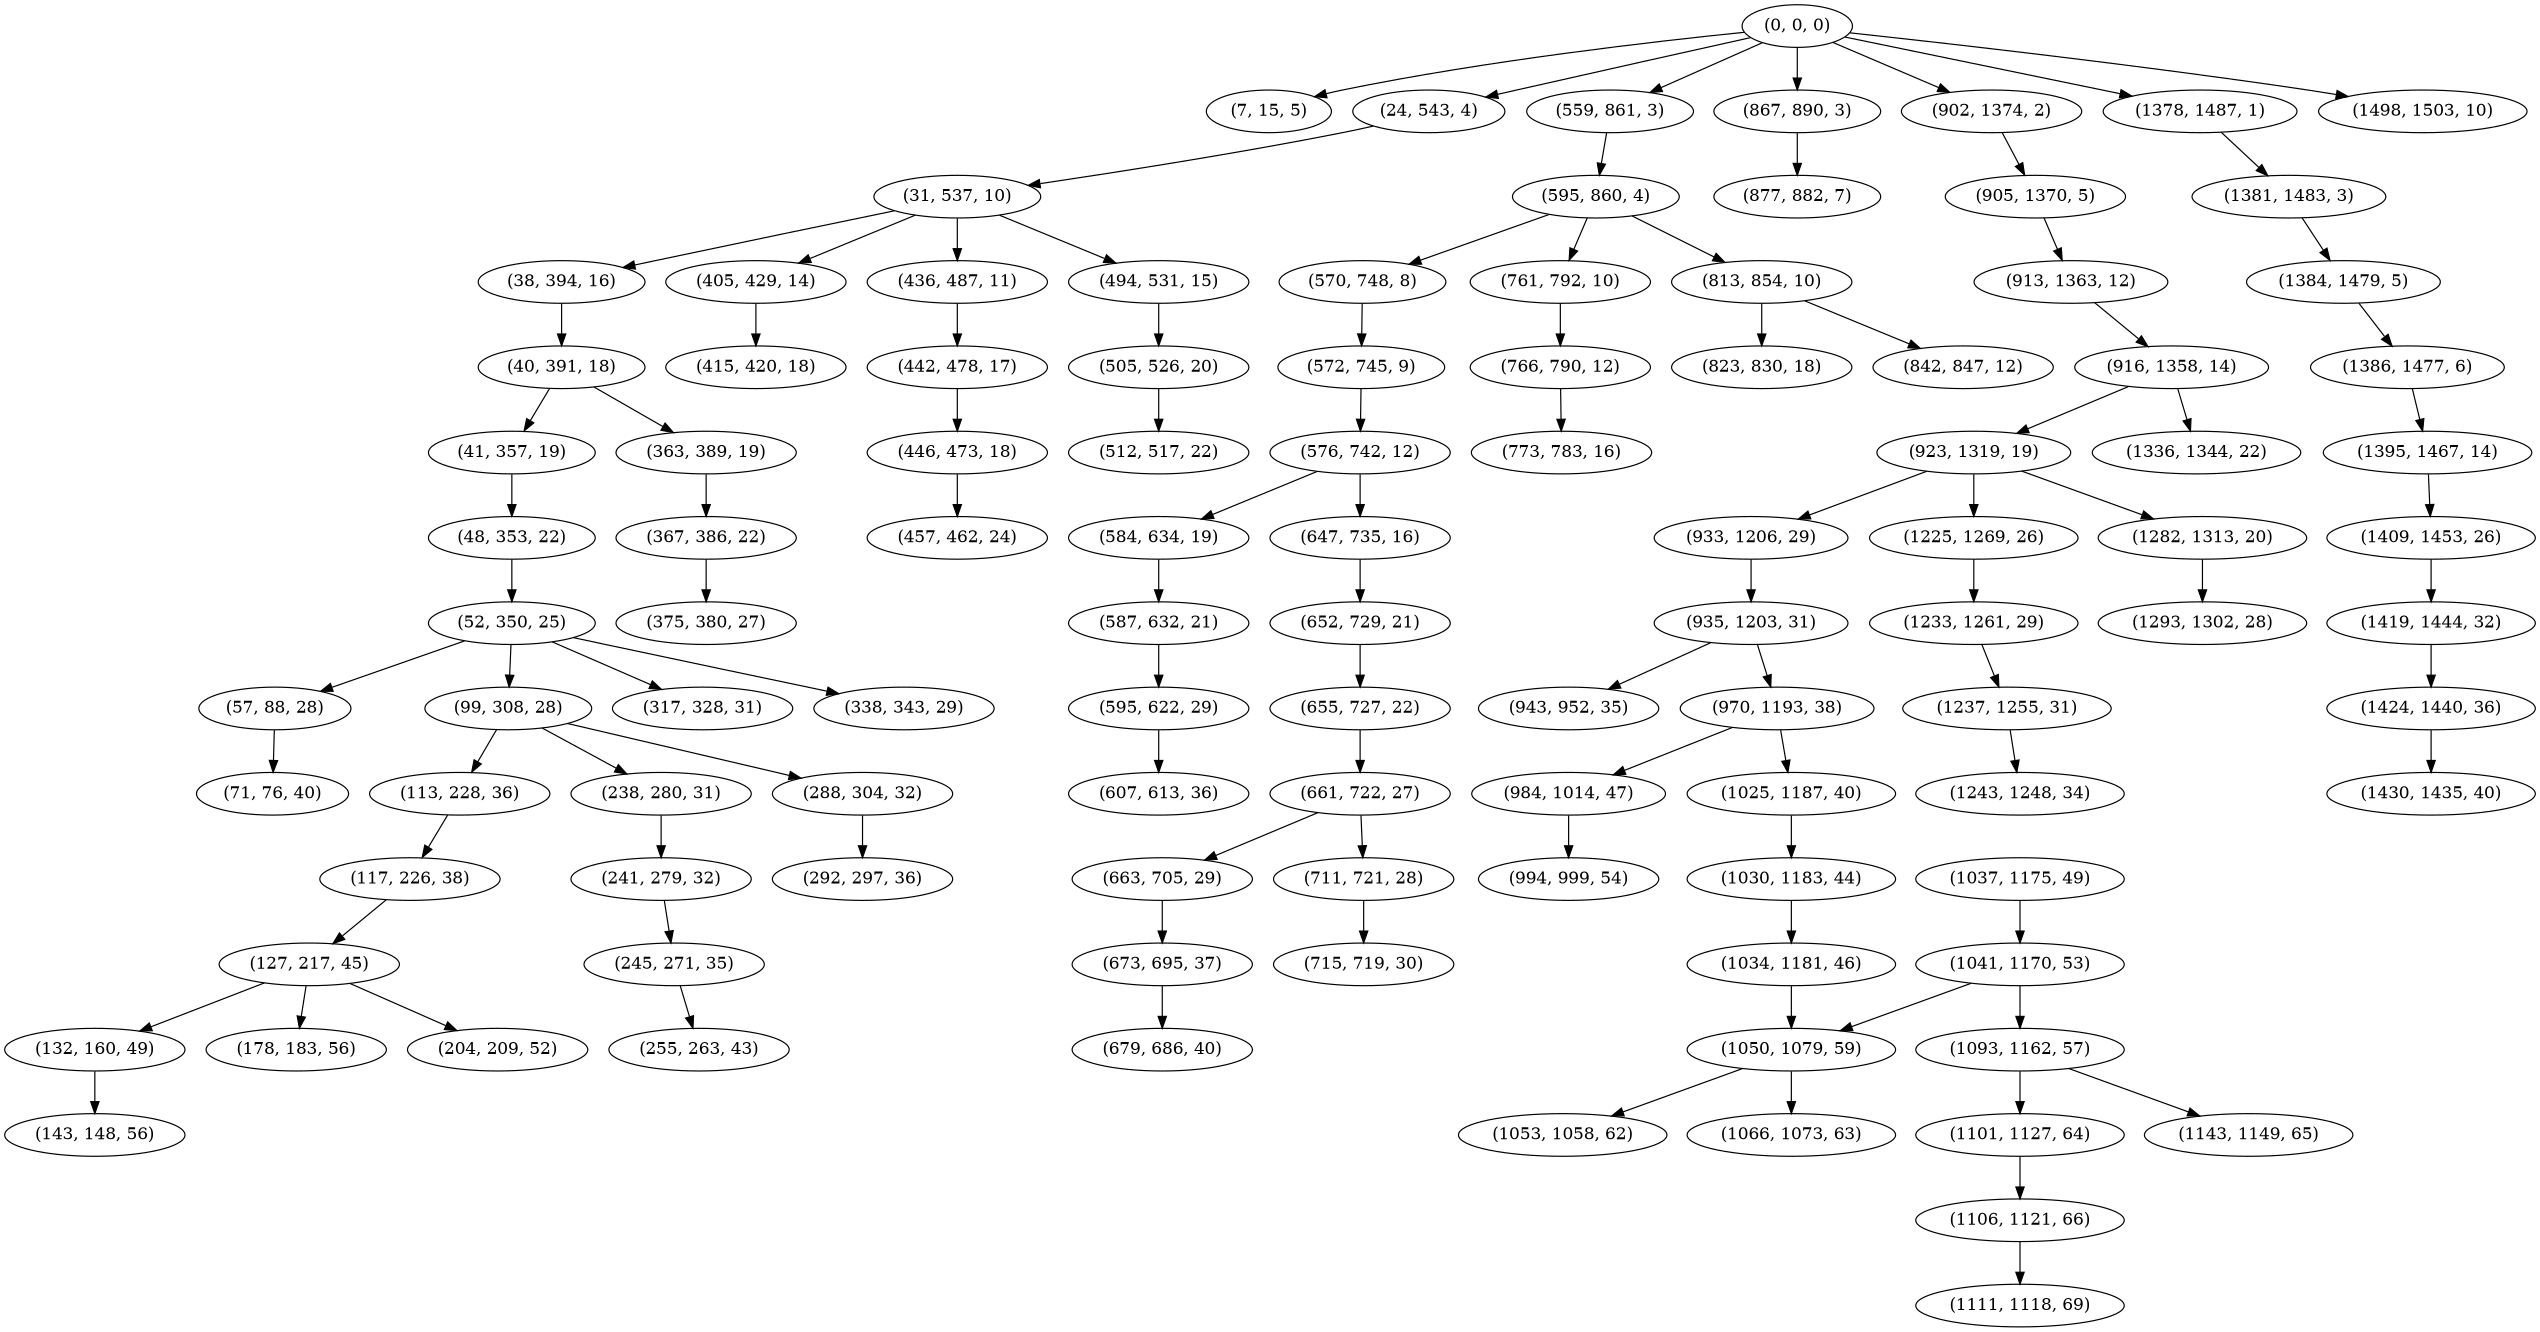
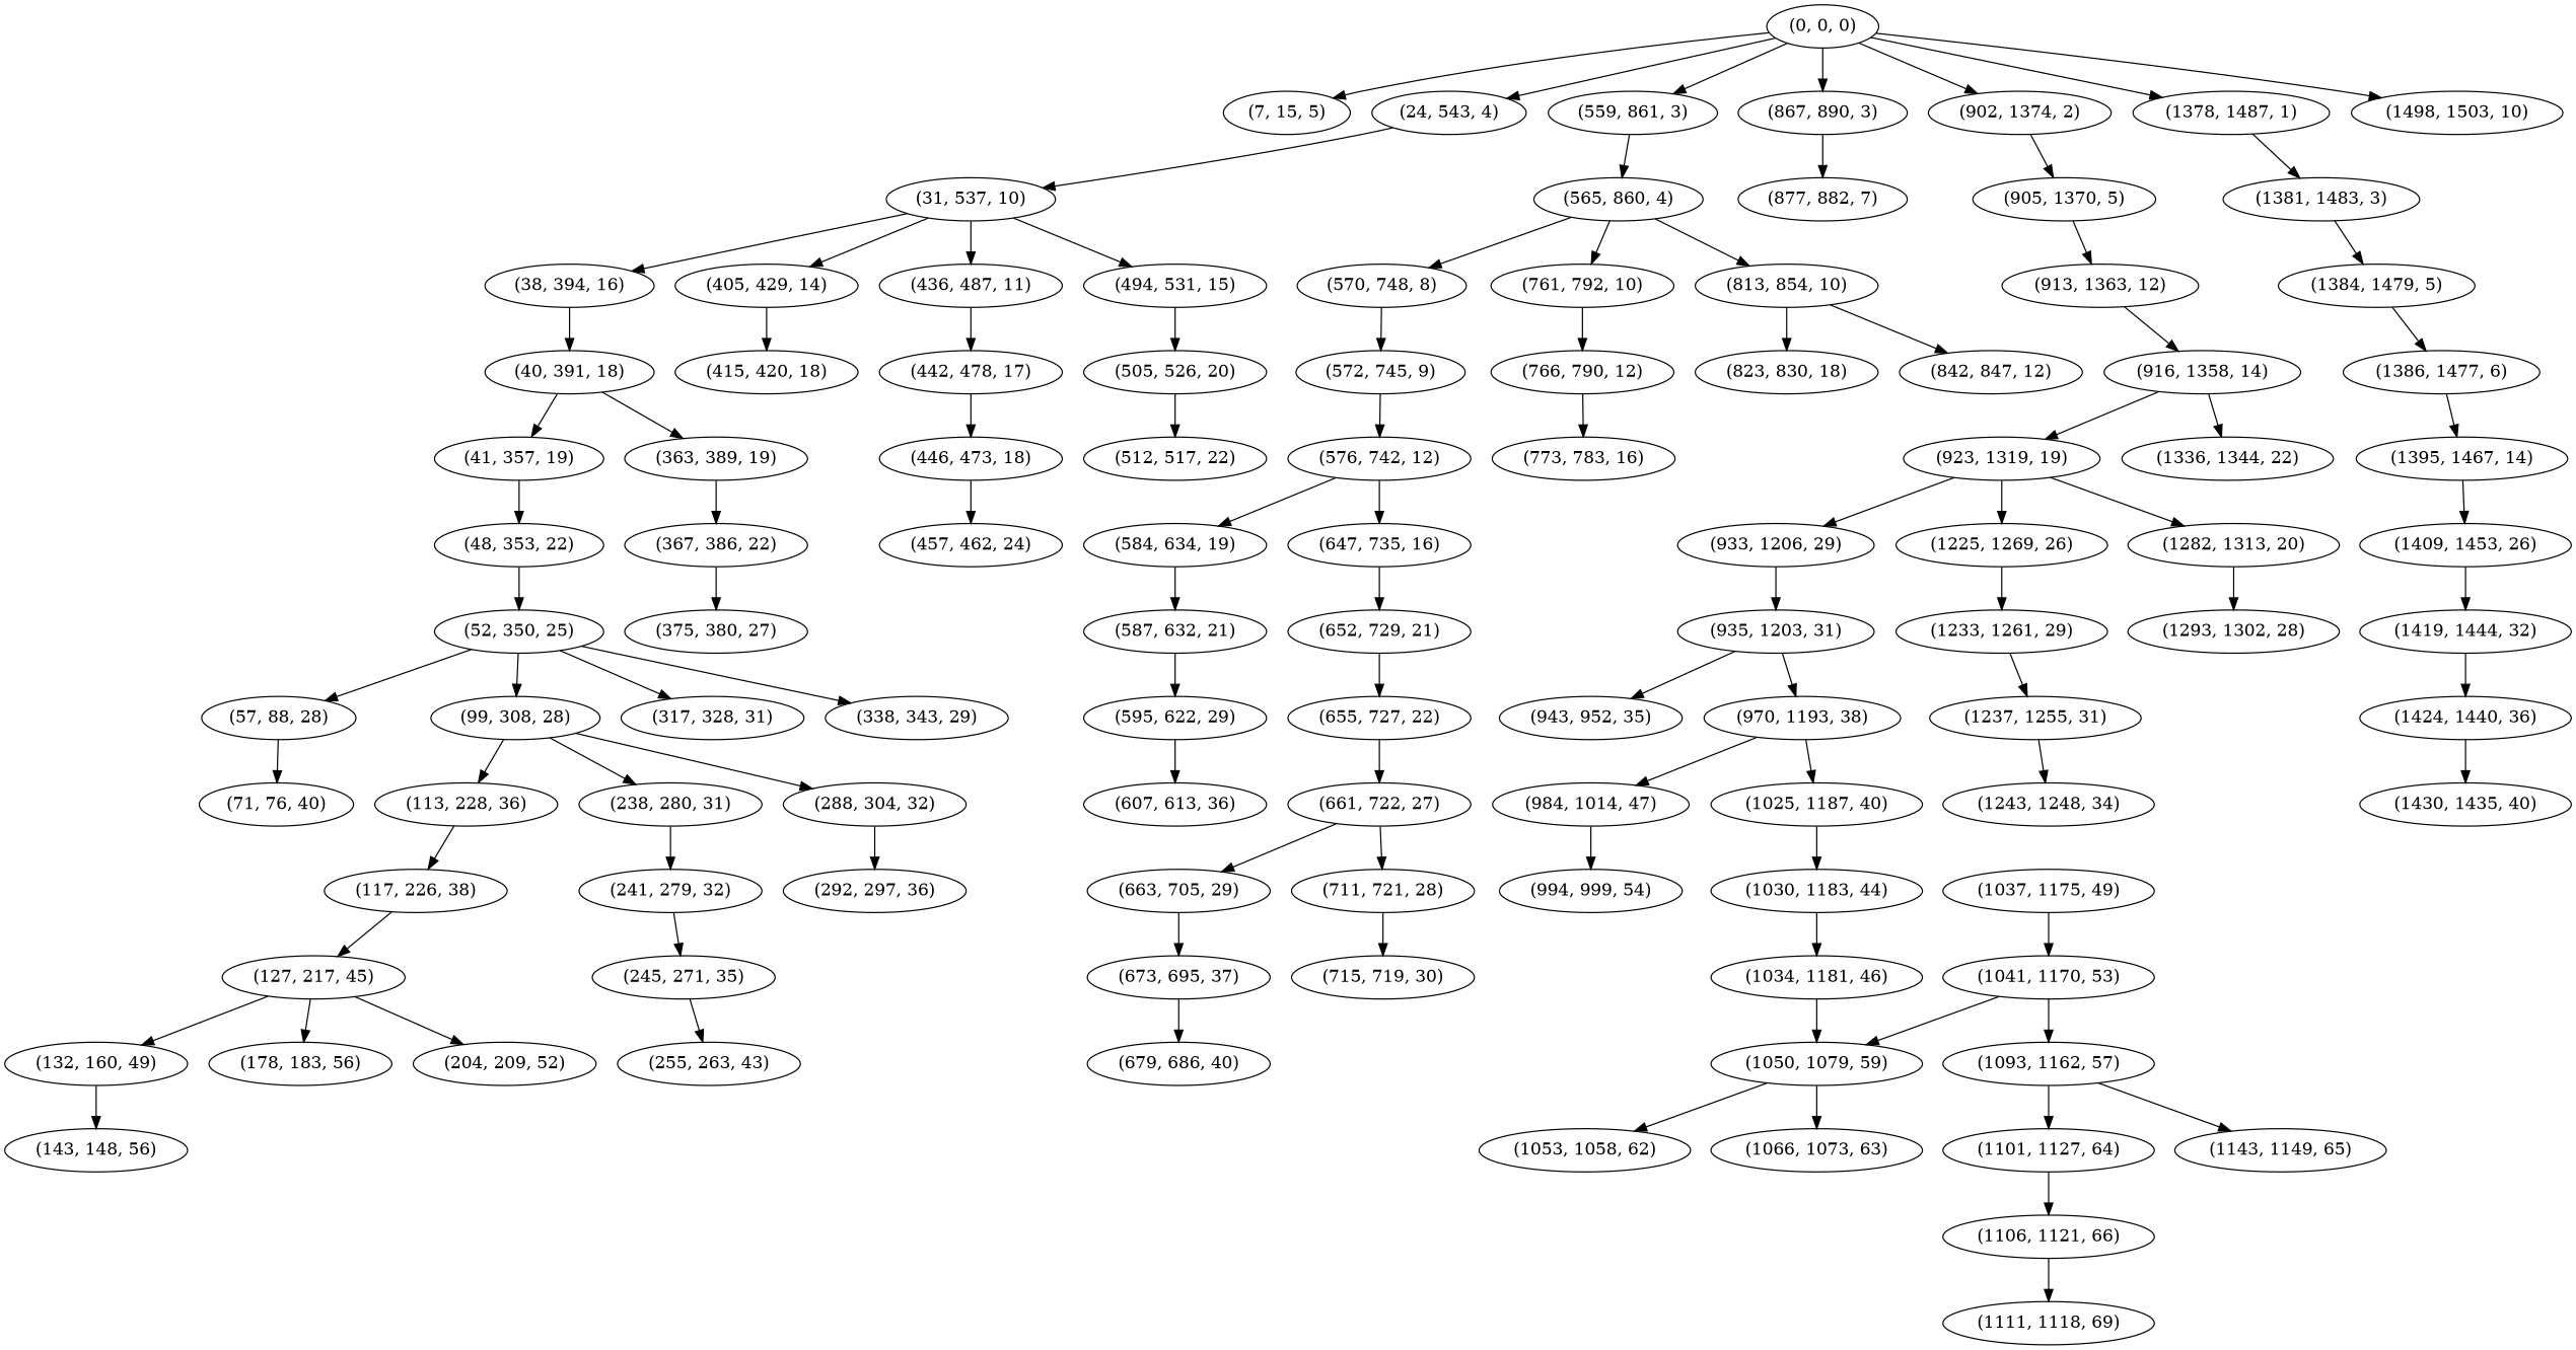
  digraph {
    "(0, 0, 0)"
    "(7, 15, 5)"
    "(24, 543, 4)"
    "(559, 861, 3)"
    "(867, 890, 3)"
    "(902, 1374, 2)"
    "(1378, 1487, 1)"
    "(1498, 1503, 10)"
    "(31, 537, 10)"
-   "(565, 860, 4)" [label="(595, 860, 4)"]
+   "(565, 860, 4)"
    "(877, 882, 7)"
    "(905, 1370, 5)"
    "(1381, 1483, 3)"
    "(38, 394, 16)"
    "(405, 429, 14)"
    "(436, 487, 11)"
    "(494, 531, 15)"
    "(40, 391, 18)"
    "(415, 420, 18)"
    "(442, 478, 17)"
    "(505, 526, 20)"
    "(41, 357, 19)"
    "(363, 389, 19)"
    "(48, 353, 22)"
    "(367, 386, 22)"
    "(52, 350, 25)"
    "(57, 88, 28)"
    "(99, 308, 28)"
    "(317, 328, 31)"
    "(338, 343, 29)"
    "(71, 76, 40)"
    "(113, 228, 36)"
    "(238, 280, 31)"
    "(288, 304, 32)"
    "(117, 226, 38)"
    "(241, 279, 32)"
    "(292, 297, 36)"
    "(127, 217, 45)"
    "(132, 160, 49)"
    "(178, 183, 56)"
    "(204, 209, 52)"
    "(143, 148, 56)"
    "(245, 271, 35)"
    "(255, 263, 43)"
    "(375, 380, 27)"
    "(446, 473, 18)"
    "(457, 462, 24)"
    "(512, 517, 22)"
    "(570, 748, 8)"
    "(761, 792, 10)"
    "(813, 854, 10)"
    "(572, 745, 9)"
    "(766, 790, 12)"
    "(823, 830, 18)"
    "(842, 847, 12)"
    "(576, 742, 12)"
    "(584, 634, 19)"
    "(647, 735, 16)"
    "(587, 632, 21)"
    "(652, 729, 21)"
    "(595, 622, 29)"
    "(607, 613, 36)"
    "(655, 727, 22)"
    "(661, 722, 27)"
    "(663, 705, 29)"
    "(711, 721, 28)"
    "(673, 695, 37)"
    "(715, 719, 30)"
    "(679, 686, 40)"
    "(773, 783, 16)"
    "(913, 1363, 12)"
    "(916, 1358, 14)"
    "(923, 1319, 19)"
    "(1336, 1344, 22)"
    "(933, 1206, 29)"
    "(1225, 1269, 26)"
    "(1282, 1313, 20)"
    "(935, 1203, 31)"
    "(1233, 1261, 29)"
    "(1293, 1302, 28)"
    "(943, 952, 35)"
    "(970, 1193, 38)"
    "(984, 1014, 47)"
    "(1025, 1187, 40)"
    "(994, 999, 54)"
    "(1030, 1183, 44)"
    "(1034, 1181, 46)"
    "(1050, 1079, 59)"
    "(1037, 1175, 49)"
    "(1041, 1170, 53)"
    "(1093, 1162, 57)"
    "(1053, 1058, 62)"
    "(1066, 1073, 63)"
    "(1101, 1127, 64)"
    "(1143, 1149, 65)"
    "(1106, 1121, 66)"
    "(1111, 1118, 69)"
    "(1237, 1255, 31)"
    "(1243, 1248, 34)"
    "(1384, 1479, 5)"
    "(1386, 1477, 6)"
    "(1395, 1467, 14)"
    "(1409, 1453, 26)"
    "(1419, 1444, 32)"
    "(1424, 1440, 36)"
    "(1430, 1435, 40)"
    "(0, 0, 0)" -> "(7, 15, 5)"
    "(0, 0, 0)" -> "(24, 543, 4)"
    "(0, 0, 0)" -> "(559, 861, 3)"
    "(0, 0, 0)" -> "(867, 890, 3)"
    "(0, 0, 0)" -> "(902, 1374, 2)"
    "(0, 0, 0)" -> "(1378, 1487, 1)"
    "(0, 0, 0)" -> "(1498, 1503, 10)"
    "(24, 543, 4)" -> "(31, 537, 10)"
    "(559, 861, 3)" -> "(565, 860, 4)"
    "(867, 890, 3)" -> "(877, 882, 7)"
    "(902, 1374, 2)" -> "(905, 1370, 5)"
    "(1378, 1487, 1)" -> "(1381, 1483, 3)"
    "(31, 537, 10)" -> "(38, 394, 16)"
    "(31, 537, 10)" -> "(405, 429, 14)"
    "(31, 537, 10)" -> "(436, 487, 11)"
    "(31, 537, 10)" -> "(494, 531, 15)"
    "(565, 860, 4)" -> "(570, 748, 8)"
    "(565, 860, 4)" -> "(761, 792, 10)"
    "(565, 860, 4)" -> "(813, 854, 10)"
    "(905, 1370, 5)" -> "(913, 1363, 12)"
    "(1381, 1483, 3)" -> "(1384, 1479, 5)"
    "(38, 394, 16)" -> "(40, 391, 18)"
    "(405, 429, 14)" -> "(415, 420, 18)"
    "(436, 487, 11)" -> "(442, 478, 17)"
    "(494, 531, 15)" -> "(505, 526, 20)"
    "(40, 391, 18)" -> "(41, 357, 19)"
    "(40, 391, 18)" -> "(363, 389, 19)"
    "(442, 478, 17)" -> "(446, 473, 18)"
    "(505, 526, 20)" -> "(512, 517, 22)"
    "(41, 357, 19)" -> "(48, 353, 22)"
    "(363, 389, 19)" -> "(367, 386, 22)"
    "(48, 353, 22)" -> "(52, 350, 25)"
    "(367, 386, 22)" -> "(375, 380, 27)"
    "(52, 350, 25)" -> "(57, 88, 28)"
    "(52, 350, 25)" -> "(99, 308, 28)"
    "(52, 350, 25)" -> "(317, 328, 31)"
    "(52, 350, 25)" -> "(338, 343, 29)"
    "(57, 88, 28)" -> "(71, 76, 40)"
    "(99, 308, 28)" -> "(113, 228, 36)"
    "(99, 308, 28)" -> "(238, 280, 31)"
    "(99, 308, 28)" -> "(288, 304, 32)"
    "(113, 228, 36)" -> "(117, 226, 38)"
    "(238, 280, 31)" -> "(241, 279, 32)"
    "(288, 304, 32)" -> "(292, 297, 36)"
    "(117, 226, 38)" -> "(127, 217, 45)"
    "(241, 279, 32)" -> "(245, 271, 35)"
    "(127, 217, 45)" -> "(132, 160, 49)"
    "(127, 217, 45)" -> "(178, 183, 56)"
    "(127, 217, 45)" -> "(204, 209, 52)"
    "(132, 160, 49)" -> "(143, 148, 56)"
    "(245, 271, 35)" -> "(255, 263, 43)"
    "(446, 473, 18)" -> "(457, 462, 24)"
    "(570, 748, 8)" -> "(572, 745, 9)"
    "(761, 792, 10)" -> "(766, 790, 12)"
    "(813, 854, 10)" -> "(823, 830, 18)"
    "(813, 854, 10)" -> "(842, 847, 12)"
    "(572, 745, 9)" -> "(576, 742, 12)"
    "(766, 790, 12)" -> "(773, 783, 16)"
    "(576, 742, 12)" -> "(584, 634, 19)"
    "(576, 742, 12)" -> "(647, 735, 16)"
    "(584, 634, 19)" -> "(587, 632, 21)"
    "(647, 735, 16)" -> "(652, 729, 21)"
    "(587, 632, 21)" -> "(595, 622, 29)"
    "(652, 729, 21)" -> "(655, 727, 22)"
    "(595, 622, 29)" -> "(607, 613, 36)"
    "(655, 727, 22)" -> "(661, 722, 27)"
    "(661, 722, 27)" -> "(663, 705, 29)"
    "(661, 722, 27)" -> "(711, 721, 28)"
    "(663, 705, 29)" -> "(673, 695, 37)"
    "(711, 721, 28)" -> "(715, 719, 30)"
    "(673, 695, 37)" -> "(679, 686, 40)"
    "(913, 1363, 12)" -> "(916, 1358, 14)"
    "(916, 1358, 14)" -> "(923, 1319, 19)"
    "(916, 1358, 14)" -> "(1336, 1344, 22)"
    "(923, 1319, 19)" -> "(933, 1206, 29)"
    "(923, 1319, 19)" -> "(1225, 1269, 26)"
    "(923, 1319, 19)" -> "(1282, 1313, 20)"
    "(933, 1206, 29)" -> "(935, 1203, 31)"
    "(1225, 1269, 26)" -> "(1233, 1261, 29)"
    "(1282, 1313, 20)" -> "(1293, 1302, 28)"
    "(935, 1203, 31)" -> "(943, 952, 35)"
    "(935, 1203, 31)" -> "(970, 1193, 38)"
    "(1233, 1261, 29)" -> "(1237, 1255, 31)"
    "(970, 1193, 38)" -> "(984, 1014, 47)"
    "(970, 1193, 38)" -> "(1025, 1187, 40)"
    "(984, 1014, 47)" -> "(994, 999, 54)"
    "(1025, 1187, 40)" -> "(1030, 1183, 44)"
    "(1030, 1183, 44)" -> "(1034, 1181, 46)"
    "(1034, 1181, 46)" -> "(1050, 1079, 59)"
    "(1050, 1079, 59)" -> "(1053, 1058, 62)"
    "(1050, 1079, 59)" -> "(1066, 1073, 63)"
    "(1037, 1175, 49)" -> "(1041, 1170, 53)"
    "(1041, 1170, 53)" -> "(1050, 1079, 59)"
    "(1041, 1170, 53)" -> "(1093, 1162, 57)"
    "(1093, 1162, 57)" -> "(1101, 1127, 64)"
    "(1093, 1162, 57)" -> "(1143, 1149, 65)"
    "(1101, 1127, 64)" -> "(1106, 1121, 66)"
    "(1106, 1121, 66)" -> "(1111, 1118, 69)"
    "(1237, 1255, 31)" -> "(1243, 1248, 34)"
    "(1384, 1479, 5)" -> "(1386, 1477, 6)"
    "(1386, 1477, 6)" -> "(1395, 1467, 14)"
    "(1395, 1467, 14)" -> "(1409, 1453, 26)"
    "(1409, 1453, 26)" -> "(1419, 1444, 32)"
    "(1419, 1444, 32)" -> "(1424, 1440, 36)"
    "(1424, 1440, 36)" -> "(1430, 1435, 40)"
  }
